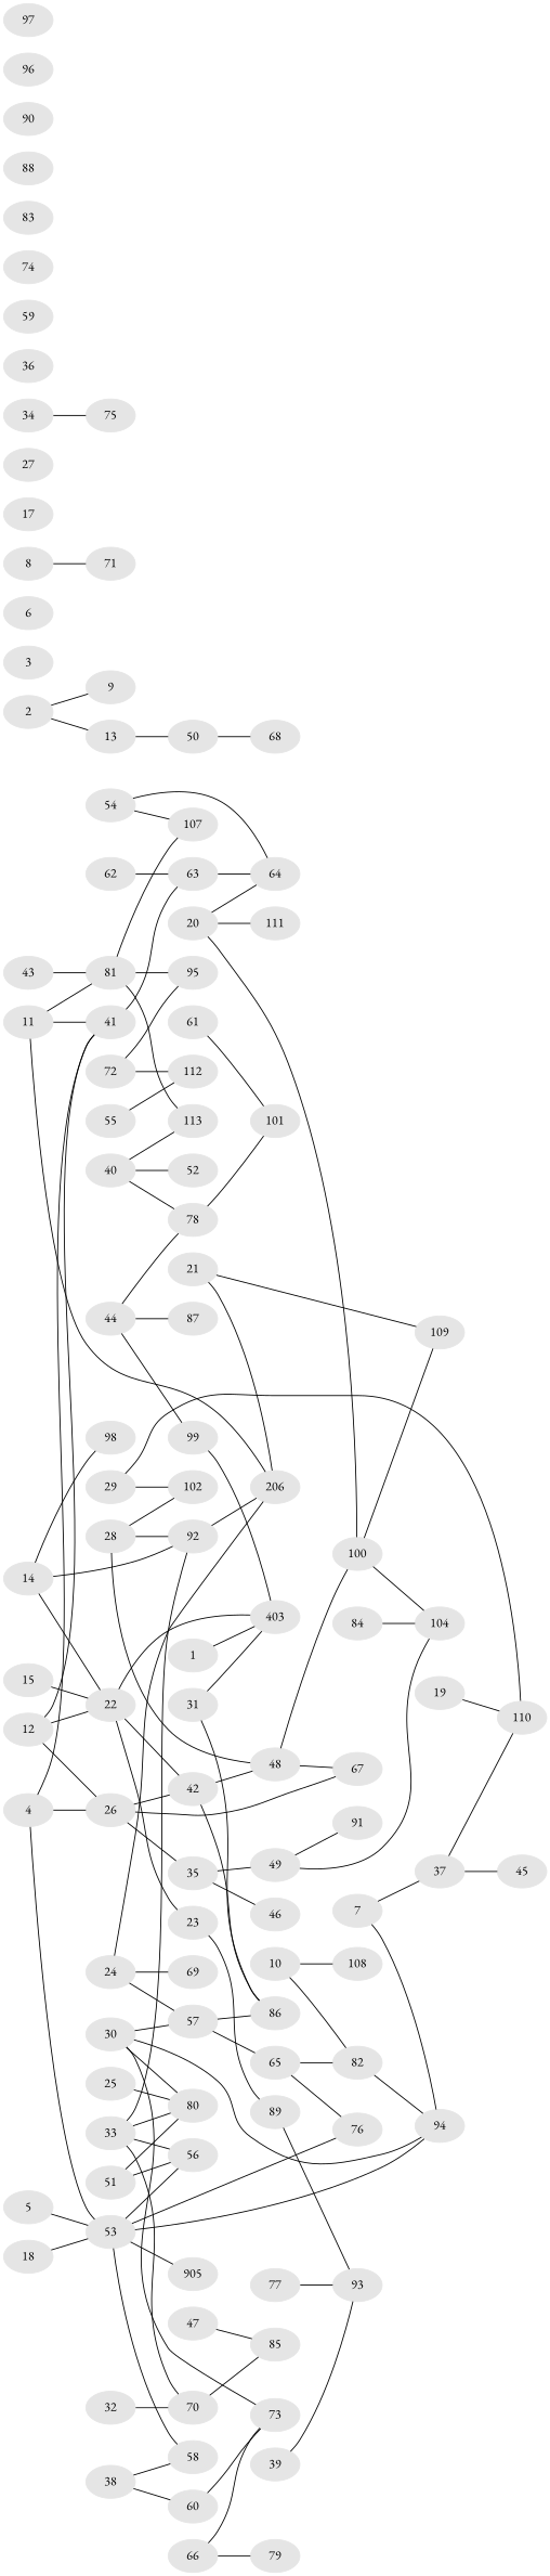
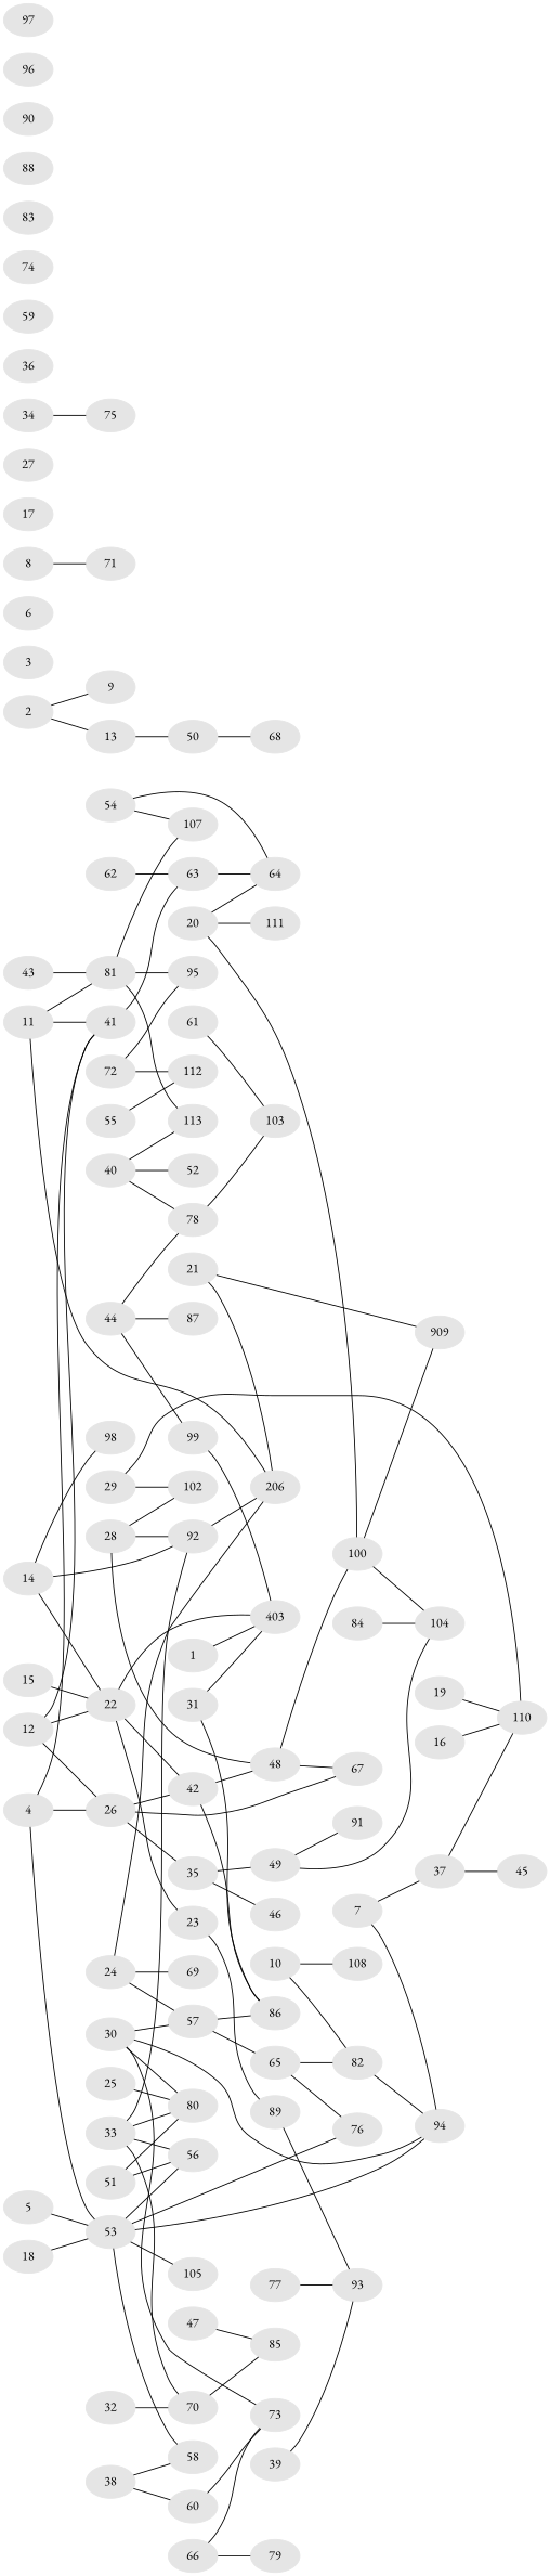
  graph {
    fontname="EB Garamond"
    rankdir=LR
    node [color=gray90 fontname="EB Garamond" style=filled]
    edge [fontname="EB Garamond"]
    n1 [label=403]
    1
    2
    9
    13
    50
    3
    4
    26
    41
    53
    42
    35
    67
    63
    94
    56
    58
    76
-   105 [label=905]
+   105
    5
    6
    7
    37
    110
    45
    8
    71
    10
    82
    108
    11
    81
    n34 [label=206]
    113
    107
    95
    12
    22
    23
    68
    14
    92
    98
    15
+   16
    17
    18
    19
    20
    64
    100
    111
-   109
+   109 [label=909]
    104
    21
    89
    48
    86
    93
    24
    57
    69
    65
    25
    80
    46
    49
    27
    28
    102
    29
    30
    73
    31
    32
    70
    85
    33
    34
    75
    91
    36
    38
    60
    39
    40
    52
    78
-   101
+   101 [label=103]
    43
    44
    87
    99
    47
    51
    54
    55
    112
    59
    61
    62
    66
    79
    72
    74
    77
    83
    84
    88
    90
    96
    97
    1 -- n1
    2 -- 9
    2 -- 13
    13 -- 50
    50 -- 68
    4 -- 26
    4 -- 41
    4 -- 53
    26 -- 42
    26 -- 35
    26 -- 67
    41 -- 63
    53 -- 94
    53 -- 56
    53 -- 58
    53 -- 76
    53 -- 105
    42 -- 48
    42 -- 86
    35 -- 46
    35 -- 49
    63 -- 64
    5 -- 53
    7 -- 94
    7 -- 37
    37 -- 110
    37 -- 45
    8 -- 71
    10 -- 82
    10 -- 108
    82 -- 94
    11 -- 41
    11 -- 81
    11 -- n34
    81 -- 113
    81 -- 107
    81 -- 95
    12 -- 26
    12 -- 41
    12 -- 22
    22 -- n1
    22 -- 42
    22 -- 23
    23 -- 89
    14 -- 22
    14 -- 92
    14 -- 98
    92 -- n34
    15 -- 22
+   16 -- 110
    18 -- 53
    19 -- 110
    20 -- 64
    20 -- 100
    20 -- 111
    100 -- 109
    100 -- 104
    21 -- n34
    21 -- 109
    89 -- 93
    48 -- 67
    48 -- 100
    24 -- n34
    24 -- 57
    24 -- 69
    57 -- 86
    57 -- 65
    65 -- 76
    65 -- 82
    25 -- 80
    49 -- 104
    49 -- 91
    28 -- 92
    28 -- 48
    28 -- 102
    29 -- 110
    29 -- 102
    30 -- 94
    30 -- 57
    30 -- 80
    30 -- 73
    31 -- n1
    31 -- 86
    32 -- 70
    70 -- 85
    33 -- 56
    33 -- 92
    33 -- 80
    33 -- 70
    34 -- 75
    38 -- 58
    38 -- 60
    60 -- 73
    39 -- 93
    40 -- 113
    40 -- 52
    40 -- 78
    78 -- 101
    43 -- 81
    44 -- 78
    44 -- 87
    44 -- 99
    99 -- n1
    47 -- 85
    51 -- 56
    51 -- 80
    54 -- 107
    54 -- 64
    55 -- 112
    61 -- 101
    62 -- 63
    66 -- 73
    66 -- 79
    72 -- 95
    72 -- 112
    77 -- 93
    84 -- 104
  }
